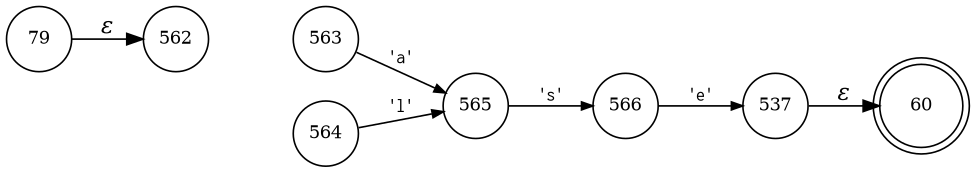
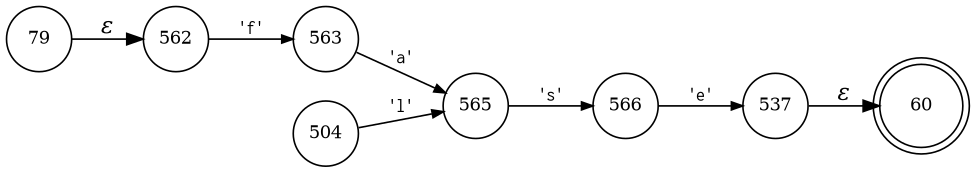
  digraph {
    rankdir=LR
    node [fixedsize=true fontsize=11 shape=circle peripheries=1]
    edge [arrowhead=normal arrowsize=.7 fontname=Courier fontsize=11]
    n1 [label=60 shape=doublecircle width=.6 peripheries=""]
    n2 [label=562 width=.55]
    n3 [label=563 width=.55]
    n4 [label=565 width=.55]
-   n5 [label=564 width=.55]
+   n5 [label=504 width=.55]
    n6 [label=566 width=.55]
    n7 [label=537 width=.55]
    n8 [label=79 width=.55]
+   n2 -> n3 [label="'f'"]
    n3 -> n4 [label="'a'"]
    n4 -> n6 [label="'s'"]
    n5 -> n4 [label="'l'"]
    n6 -> n7 [label="'e'"]
    n7 -> n1 [fontname="Times-Italic" label="&epsilon;" arrowhead="" arrowsize="" fontsize=""]
    n8 -> n2 [fontname="Times-Italic" label="&epsilon;" arrowhead="" arrowsize="" fontsize=""]
  }
